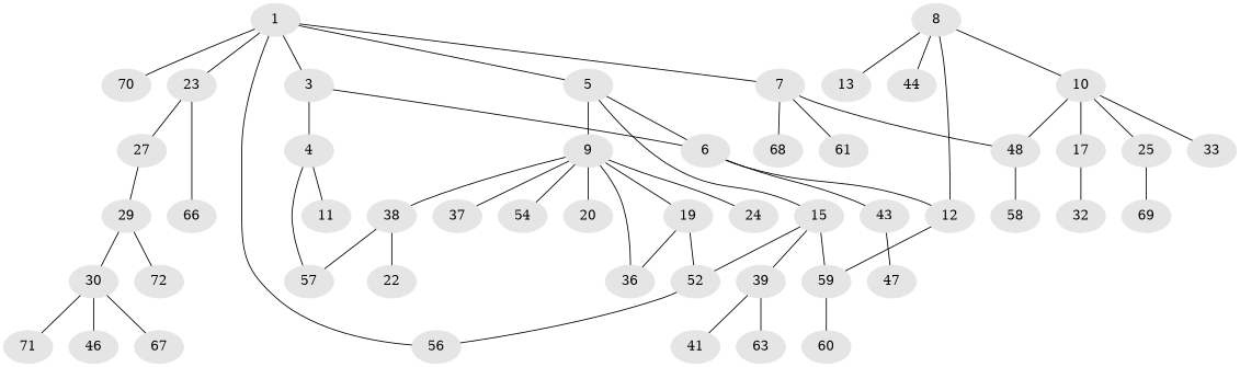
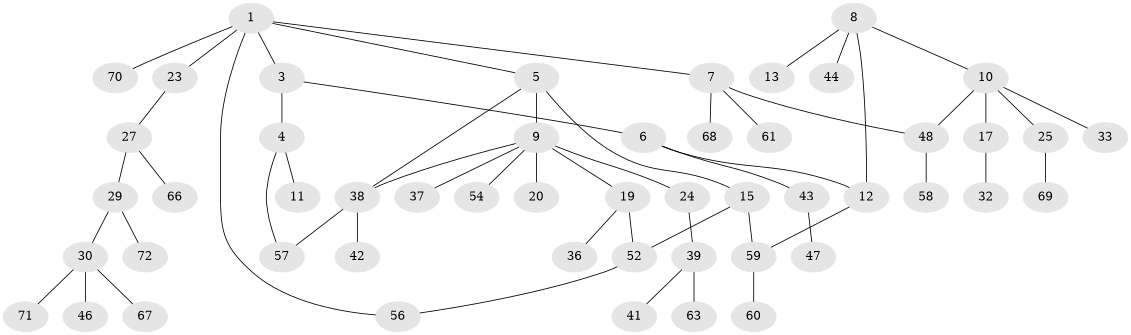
  graph {
    node [color=gray90 style=filled]
    1 [super="+2"]
    3
    5 [super="+14"]
    7 [super="+31"]
    23
    56 [super="+65"]
    70
    4
    6
    15 [super="+21+64"]
    9 [super="+16"]
    48 [super="+55"]
    61
    68
    39
    52 [super="+62"]
    59
    27
    66
    11
    57
    n22 [label=12 super="+49"]
    43
    8 [super="+35+73"]
    10 [super="+12"]
    13
    44
    19 [super="+22"]
    20
    24
    36 [super="+50+40"]
    37
    38
    54
    47 [super="+53"]
    58
    17
    25
    33 [super="+51"]
-   42 [label=22]
+   42
    32
    69
    41
    63
    60
    29
    30 [super="+45"]
    72
    71
    46
    67
    1 -- 3
    1 -- 5
    1 -- 7
    1 -- 23
    1 -- 56
    1 -- 70
    3 -- 4
    3 -- 6
-   5 -- 6
+   5 -- 38
    5 -- 15
    5 -- 9 [weight=2]
    7 -- 48
    7 -- 61
    7 -- 68
    23 -- 27
-   23 -- 66
+   27 -- 66
    4 -- 11
    4 -- 57
    6 -- n22
    6 -- 43
-   15 -- 39
+   24 -- 39
    15 -- 52
    15 -- 59
    9 -- 19
    9 -- 20
    9 -- 24
-   9 -- 36
    9 -- 37
    9 -- 38
    9 -- 54
    48 -- 58
    39 -- 41
    39 -- 63
    52 -- 56
    59 -- 60
    27 -- 29
    n22 -- 59
    43 -- 47
    8 -- n22
    8 -- 10
    8 -- 13
    8 -- 44
    10 -- 48
    10 -- 17
    10 -- 25
    10 -- 33
    19 -- 52
    19 -- 36
    38 -- 57
    38 -- 42
    17 -- 32
    25 -- 69
    29 -- 30
    29 -- 72
    30 -- 71
    30 -- 46
    30 -- 67
  }
